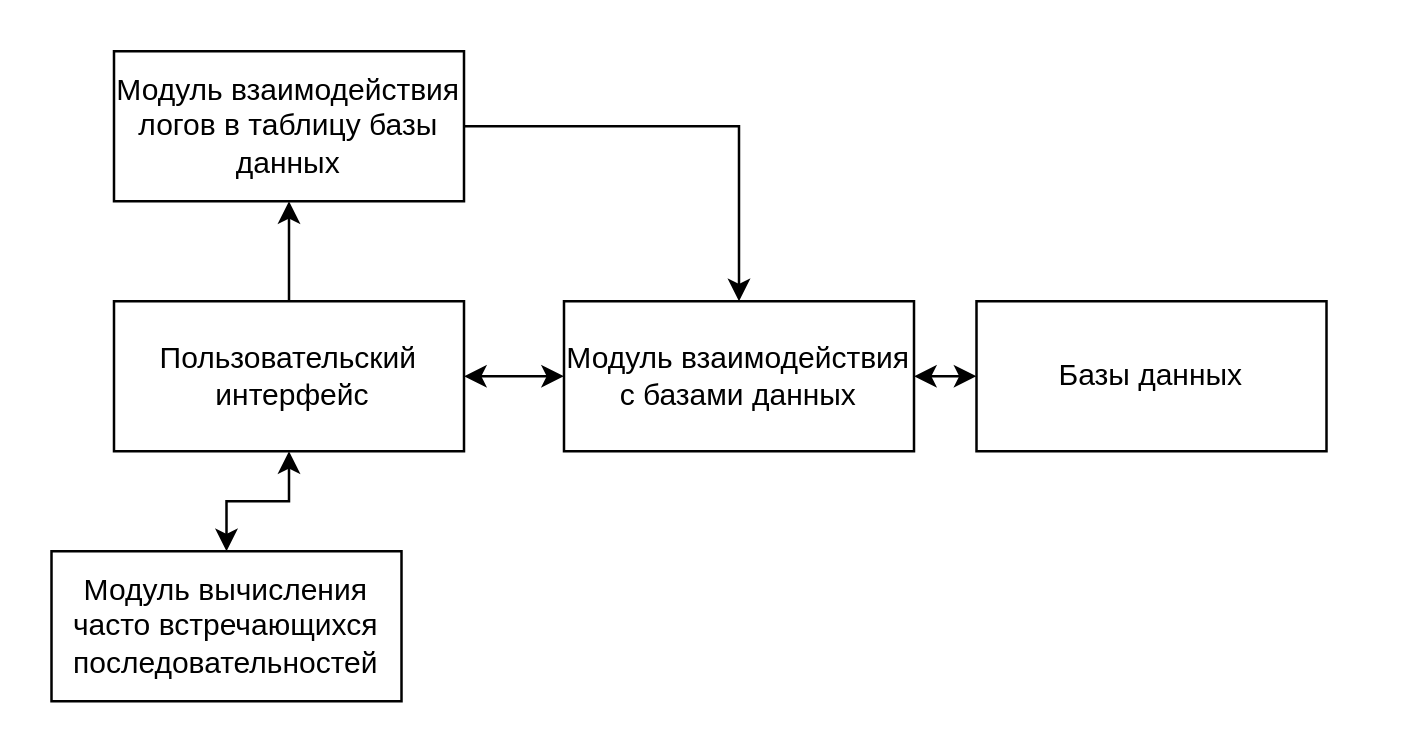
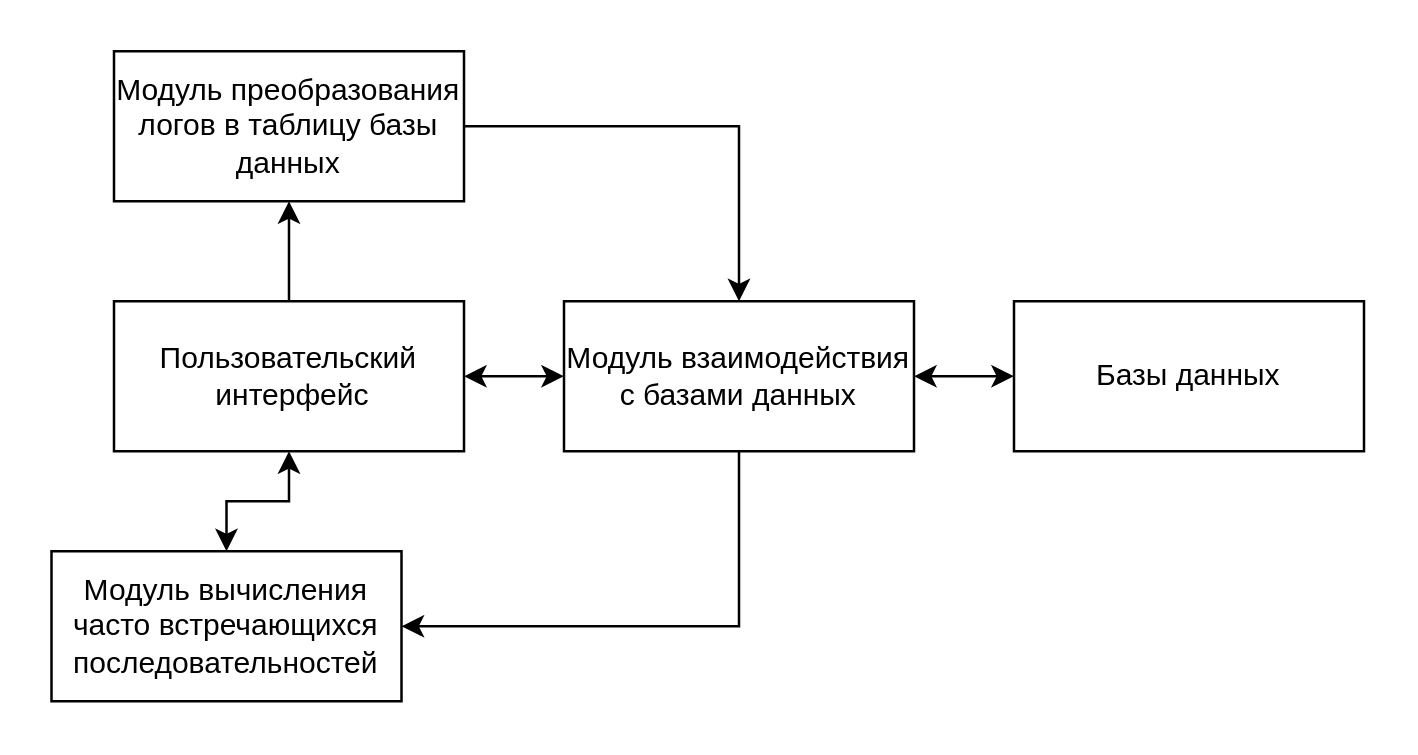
  <mxCell id="0" />
  <mxCell id="1" parent="0" />
  <mxCell id="2" style="edgeStyle=orthogonalEdgeStyle;rounded=0;orthogonalLoop=1;jettySize=auto;html=1;exitX=1;exitY=0.5;exitDx=0;exitDy=0;entryX=0.5;entryY=0;entryDx=0;entryDy=0;" edge="1" parent="1" source="3" target="11"><mxGeometry relative="1" as="geometry" /></mxCell>
- <mxCell id="3" value="Модуль взаимодействия логов в таблицу базы данных" style="rounded=0;whiteSpace=wrap;html=1;" vertex="1" parent="1"><mxGeometry x="45" y="20" width="140" height="60" as="geometry" /></mxCell>
+ <mxCell id="3" value="Модуль преобразования логов в таблицу базы данных" style="rounded=0;whiteSpace=wrap;html=1;" vertex="1" parent="1"><mxGeometry x="45" y="20" width="140" height="60" as="geometry" /></mxCell>
  <mxCell id="4" style="edgeStyle=orthogonalEdgeStyle;rounded=0;orthogonalLoop=1;jettySize=auto;html=1;" edge="1" parent="1" source="5" target="3"><mxGeometry relative="1" as="geometry" /></mxCell>
  <mxCell id="5" value="&lt;div&gt;Пользовательский&lt;/div&gt;&amp;nbsp;интерфейс" style="rounded=0;whiteSpace=wrap;html=1;" vertex="1" parent="1"><mxGeometry x="45" y="120" width="140" height="60" as="geometry" /></mxCell>
  <mxCell id="6" style="edgeStyle=orthogonalEdgeStyle;rounded=0;orthogonalLoop=1;jettySize=auto;html=1;startArrow=classic;" edge="1" parent="1" source="7" target="5"><mxGeometry relative="1" as="geometry" /></mxCell>
  <mxCell id="7" value="Модуль вычисления часто встречающихся последовательностей" style="rounded=0;whiteSpace=wrap;html=1;" vertex="1" parent="1"><mxGeometry x="20" y="220" width="140" height="60" as="geometry" /></mxCell>
  <mxCell id="8" style="edgeStyle=orthogonalEdgeStyle;rounded=0;orthogonalLoop=1;jettySize=auto;html=1;exitX=0;exitY=0.5;exitDx=0;exitDy=0;startArrow=classic;" edge="1" parent="1" source="11" target="5"><mxGeometry relative="1" as="geometry" /></mxCell>
+ <mxCell id="9" style="edgeStyle=orthogonalEdgeStyle;rounded=0;orthogonalLoop=1;jettySize=auto;html=1;exitX=0.5;exitY=1;exitDx=0;exitDy=0;entryX=1;entryY=0.5;entryDx=0;entryDy=0;" edge="1" parent="1" source="11" target="7"><mxGeometry relative="1" as="geometry" /></mxCell>
  <mxCell id="10" style="edgeStyle=orthogonalEdgeStyle;rounded=0;orthogonalLoop=1;jettySize=auto;html=1;startArrow=classic;" edge="1" parent="1" source="11" target="12"><mxGeometry relative="1" as="geometry" /></mxCell>
  <mxCell id="11" value="&lt;div&gt;Модуль взаимодействия с базами данных&lt;/div&gt;" style="rounded=0;whiteSpace=wrap;html=1;" vertex="1" parent="1"><mxGeometry x="225" y="120" width="140" height="60" as="geometry" /></mxCell>
- <mxCell id="12" value="Базы данных" style="rounded=0;whiteSpace=wrap;html=1;" vertex="1" parent="1"><mxGeometry x="390" y="120" width="140" height="60" as="geometry" /></mxCell>
+ <mxCell id="12" value="Базы данных" style="rounded=0;whiteSpace=wrap;html=1;" vertex="1" parent="1"><mxGeometry x="405" y="120" width="140" height="60" as="geometry" /></mxCell>
